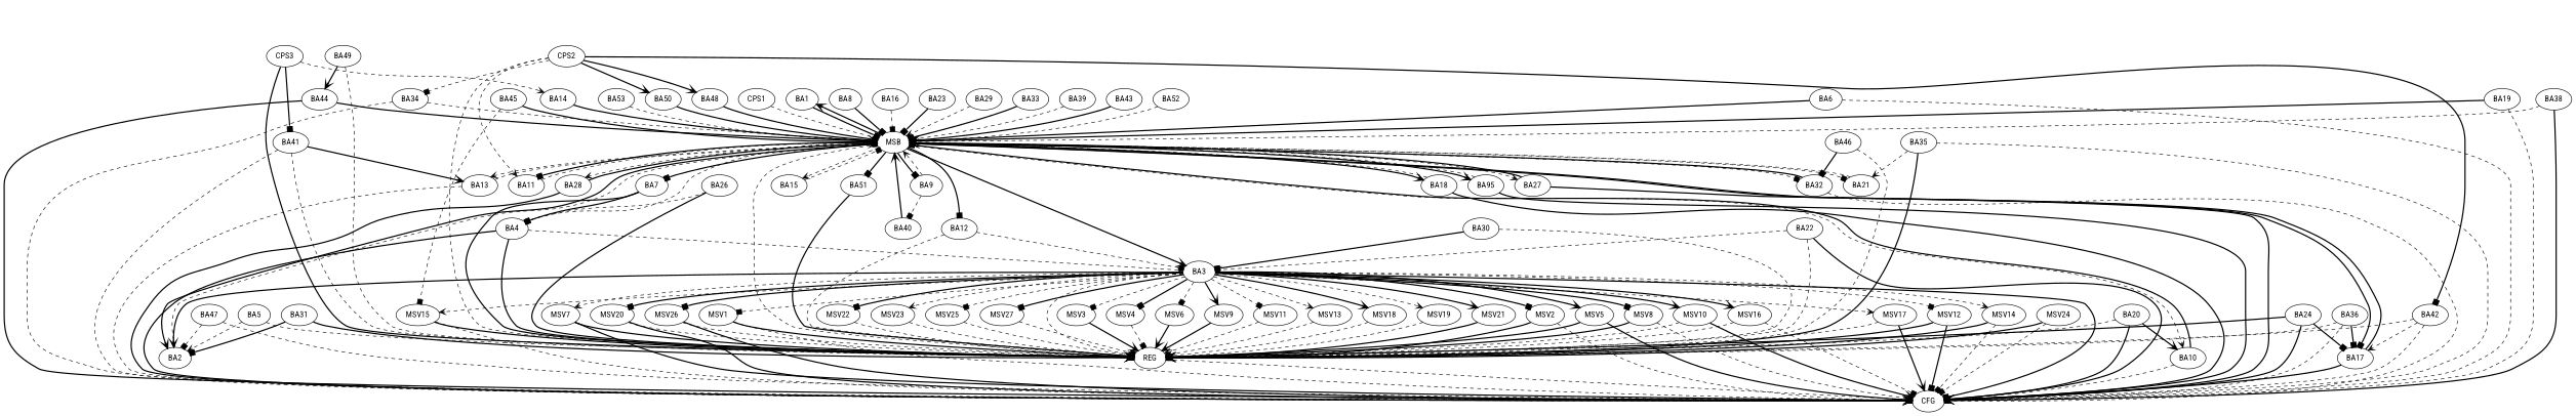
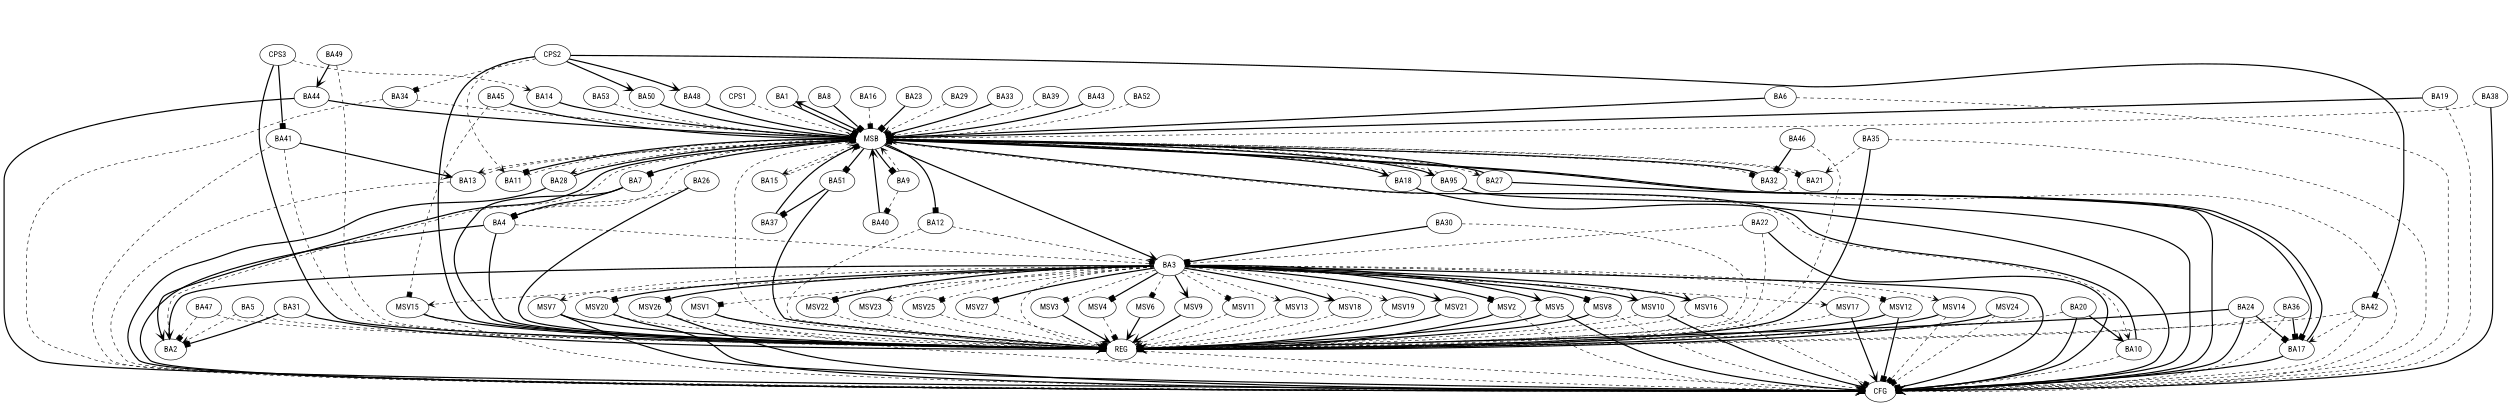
  strict digraph {
    fontname="Roboto Condensed"
    node [fontname="Roboto Condensed"]
    edge [arrowhead=box fontname="Roboto Condensed" style=bold]
    n1 [label=BA1]
    n2 [label=MSB]
    n3 [label=BA2]
    n4 [label=BA3]
    n5 [label=REG]
    n6 [label=BA4]
    n7 [label=BA7]
    n8 [label=BA9]
    n9 [label=BA10]
    n10 [label=BA11]
    n11 [label=BA12]
    n12 [label=BA13]
    n13 [label=BA15]
    n14 [label=BA17]
    n15 [label=BA18]
    n16 [label=BA21]
    n17 [label=BA95]
    n18 [label=BA27]
    n19 [label=BA28]
    n20 [label=BA32]
    n21 [label=BA51]
    n22 [label=CFG]
    n23 [label=MSV1]
    n24 [label=MSV2]
    n25 [label=MSV3]
    n26 [label=MSV4]
    n27 [label=MSV5]
    n28 [label=MSV6]
    n29 [label=MSV7]
    n30 [label=MSV8]
    n31 [label=MSV9]
    n32 [label=MSV10]
    n33 [label=MSV11]
    n34 [label=MSV12]
    n35 [label=MSV13]
    n36 [label=MSV14]
    n37 [label=MSV15]
    n38 [label=MSV16]
    n39 [label=MSV17]
    n40 [label=MSV18]
    n41 [label=MSV19]
    n42 [label=MSV20]
    n43 [label=MSV21]
    n44 [label=MSV22]
    n45 [label=MSV23]
    n46 [label=MSV25]
    n47 [label=MSV26]
    n48 [label=MSV27]
    n49 [label=MSV24]
    n50 [label=BA5]
    n51 [label=BA6]
    n52 [label=BA8]
    n53 [label=BA40]
    n54 [label=BA14]
    n55 [label=BA16]
    n56 [label=BA19]
    n57 [label=BA20]
    n58 [label=BA22]
    n59 [label=BA23]
    n60 [label=BA24]
    n61 [label=BA26]
    n62 [label=BA29]
    n63 [label=BA30]
    n64 [label=BA31]
    n65 [label=BA33]
    n66 [label=BA34]
    n67 [label=BA35]
    n68 [label=BA36]
+   n69 [label=BA37]
    n70 [label=BA38]
    n71 [label=BA39]
    n72 [label=BA41]
    n73 [label=BA42]
    n74 [label=BA43]
    n75 [label=BA44]
    n76 [label=BA45]
    n77 [label=BA46]
    n78 [label=BA47]
    n79 [label=BA48]
    n80 [label=BA49]
    n81 [label=BA50]
    n82 [label=BA52]
    n83 [label=BA53]
    n84 [label=CPS1]
    n85 [label=CPS2]
    n86 [label=CPS3]
    n1 -> n2
    n2 -> n1 [arrowhead=vee]
    n2 -> n3 [arrowhead=vee]
    n2 -> n4 [arrowhead=vee]
    n2 -> n5 [arrowhead=vee style=dashed]
    n2 -> n6 [style=dashed]
    n2 -> n7
    n2 -> n8
    n2 -> n9 [arrowhead=vee style=dashed]
    n2 -> n10
    n2 -> n11
    n2 -> n12 [arrowhead=vee style=dashed]
    n2 -> n13 [arrowhead=vee style=dashed]
    n2 -> n14
    n2 -> n15 [arrowhead=vee]
    n2 -> n16 [style=dashed]
    n2 -> n17 [arrowhead=vee]
    n2 -> n18 [arrowhead=vee style=dashed]
    n2 -> n19 [arrowhead=vee style=dashed]
    n2 -> n20 [style=dashed]
    n2 -> n21
    n3 -> n2 [style=dashed]
    n4 -> n3 [arrowhead=vee]
    n4 -> n5 [arrowhead=vee style=dashed]
    n4 -> n22
    n4 -> n23 [style=dashed]
    n4 -> n24
    n4 -> n25 [style=dashed]
    n4 -> n26
    n4 -> n27 [arrowhead=vee]
    n4 -> n28 [style=dashed]
    n4 -> n29 [arrowhead=vee style=dashed]
    n4 -> n30
    n4 -> n31 [arrowhead=vee]
    n4 -> n32 [arrowhead=vee]
    n4 -> n33 [style=dashed]
    n4 -> n34 [style=dashed]
    n4 -> n35 [arrowhead=vee style=dashed]
    n4 -> n36 [arrowhead=vee style=dashed]
    n4 -> n37 [arrowhead=vee style=dashed]
    n4 -> n38 [arrowhead=vee]
    n4 -> n39 [arrowhead=vee style=dashed]
    n4 -> n40 [arrowhead=vee]
    n4 -> n41 [arrowhead=vee style=dashed]
    n4 -> n42
    n4 -> n43 [arrowhead=vee]
    n4 -> n44
    n4 -> n45 [arrowhead=vee style=dashed]
    n4 -> n46 [style=dashed]
    n4 -> n47
    n4 -> n48
    n5 -> n22 [arrowhead=vee style=dashed]
    n6 -> n4 [arrowhead=vee style=dashed]
    n6 -> n5 [arrowhead=vee]
    n6 -> n22
    n7 -> n5
    n7 -> n6
    n8 -> n2 [arrowhead=vee style=dashed]
    n8 -> n53 [style=dashed]
    n9 -> n2
    n9 -> n22 [arrowhead=vee style=dashed]
    n10 -> n2 [arrowhead=vee style=dashed]
    n11 -> n4 [style=dashed]
    n11 -> n5 [arrowhead=vee style=dashed]
    n12 -> n2 [style=dashed]
    n12 -> n22 [arrowhead=vee style=dashed]
    n13 -> n2 [style=dashed]
    n14 -> n2
    n14 -> n22 [arrowhead=vee]
    n15 -> n2 [arrowhead=vee style=dashed]
    n15 -> n22 [arrowhead=vee]
    n16 -> n2 [arrowhead=vee style=dashed]
    n17 -> n2 [arrowhead=vee style=dashed]
    n17 -> n22 [arrowhead=vee]
    n18 -> n2 [arrowhead=vee]
    n18 -> n22 [arrowhead=vee]
    n19 -> n2 [arrowhead=vee]
    n19 -> n22 [arrowhead=vee]
    n20 -> n2 [arrowhead=vee]
    n20 -> n22 [style=dashed]
    n21 -> n5
+   n21 -> n69
    n23 -> n5
    n23 -> n22 [style=dashed]
    n24 -> n5
    n24 -> n22 [style=dashed]
    n25 -> n5 [arrowhead=vee]
    n26 -> n5 [style=dashed]
    n27 -> n5 [arrowhead=vee]
    n27 -> n22 [arrowhead=vee]
    n28 -> n5 [arrowhead=vee]
    n29 -> n5 [arrowhead=vee]
    n29 -> n22 [arrowhead=vee]
    n30 -> n5 [arrowhead=vee]
    n30 -> n22 [arrowhead=vee style=dashed]
    n31 -> n5 [arrowhead=vee]
    n32 -> n5 [arrowhead=vee style=dashed]
    n32 -> n22 [arrowhead=vee]
    n33 -> n5 [arrowhead=vee style=dashed]
    n34 -> n5 [arrowhead=vee]
    n34 -> n22
    n35 -> n5 [arrowhead=vee style=dashed]
    n36 -> n5 [arrowhead=vee]
    n36 -> n22 [style=dashed]
    n37 -> n5
    n37 -> n22 [arrowhead=vee style=dashed]
    n38 -> n5 [arrowhead=vee style=dashed]
    n38 -> n22 [style=dashed]
    n39 -> n5 [style=dashed]
    n39 -> n22 [arrowhead=vee]
    n40 -> n5 [style=dashed]
    n41 -> n5 [style=dashed]
    n42 -> n5 [style=dashed]
    n42 -> n22
    n43 -> n5
    n44 -> n5 [arrowhead=vee style=dashed]
    n45 -> n5 [arrowhead=vee style=dashed]
    n46 -> n5 [style=dashed]
    n47 -> n5 [arrowhead=vee style=dashed]
    n47 -> n22 [arrowhead=vee]
    n48 -> n5 [style=dashed]
    n49 -> n5
    n49 -> n22 [style=dashed]
    n50 -> n3 [arrowhead=vee style=dashed]
    n50 -> n5 [arrowhead=vee style=dashed]
    n51 -> n2 [arrowhead=vee]
    n51 -> n22 [style=dashed]
    n52 -> n2
    n53 -> n2 [arrowhead=vee]
    n54 -> n2
    n55 -> n2 [style=dashed]
    n56 -> n2 [arrowhead=vee]
    n56 -> n22 [style=dashed]
    n57 -> n5 [style=dashed]
    n57 -> n9 [arrowhead=vee]
    n57 -> n22
    n58 -> n4 [arrowhead=vee style=dashed]
    n58 -> n5 [style=dashed]
    n58 -> n22
    n59 -> n2
    n60 -> n5 [arrowhead=vee]
    n60 -> n14
    n60 -> n22
    n61 -> n5 [arrowhead=vee]
    n61 -> n6 [style=dashed]
    n62 -> n2 [arrowhead=vee style=dashed]
    n63 -> n4
    n63 -> n5 [style=dashed]
    n64 -> n3
    n64 -> n5
    n65 -> n2
    n66 -> n2 [style=dashed]
    n66 -> n22 [arrowhead=vee style=dashed]
    n67 -> n5
    n67 -> n16 [arrowhead=vee style=dashed]
    n67 -> n22 [style=dashed]
    n68 -> n5 [arrowhead=vee style=dashed]
    n68 -> n14
    n68 -> n22 [style=dashed]
+   n69 -> n2 [arrowhead=vee]
    n70 -> n2 [style=dashed]
    n70 -> n22
    n71 -> n2 [style=dashed]
    n72 -> n5 [style=dashed]
    n72 -> n12 [arrowhead=vee]
    n72 -> n22 [style=dashed]
    n73 -> n5 [style=dashed]
    n73 -> n14 [arrowhead=vee style=dashed]
    n73 -> n22 [style=dashed]
    n74 -> n2 [arrowhead=vee]
    n75 -> n2
    n75 -> n22
    n76 -> n2
    n76 -> n37 [style=dashed]
    n77 -> n5 [style=dashed]
    n77 -> n20
    n78 -> n3 [style=dashed]
-   n78 -> n22 [style=dashed]
+   n78 -> n5 [style=dashed]
    n79 -> n2
    n80 -> n5 [style=dashed]
    n80 -> n75 [arrowhead=vee]
    n81 -> n2 [arrowhead=vee]
    n82 -> n2 [arrowhead=vee style=dashed]
    n83 -> n2 [style=dashed]
    n84 -> n2 [style=dashed]
-   n85 -> n5 [arrowhead=vee style=dashed]
+   n85 -> n5 [arrowhead=vee]
    n85 -> n10 [arrowhead=vee style=dashed]
    n85 -> n66 [style=dashed]
    n85 -> n73
    n85 -> n79 [arrowhead=vee]
    n85 -> n81 [arrowhead=vee]
    n86 -> n5 [arrowhead=vee]
    n86 -> n54 [arrowhead=vee style=dashed]
    n86 -> n72
  }
